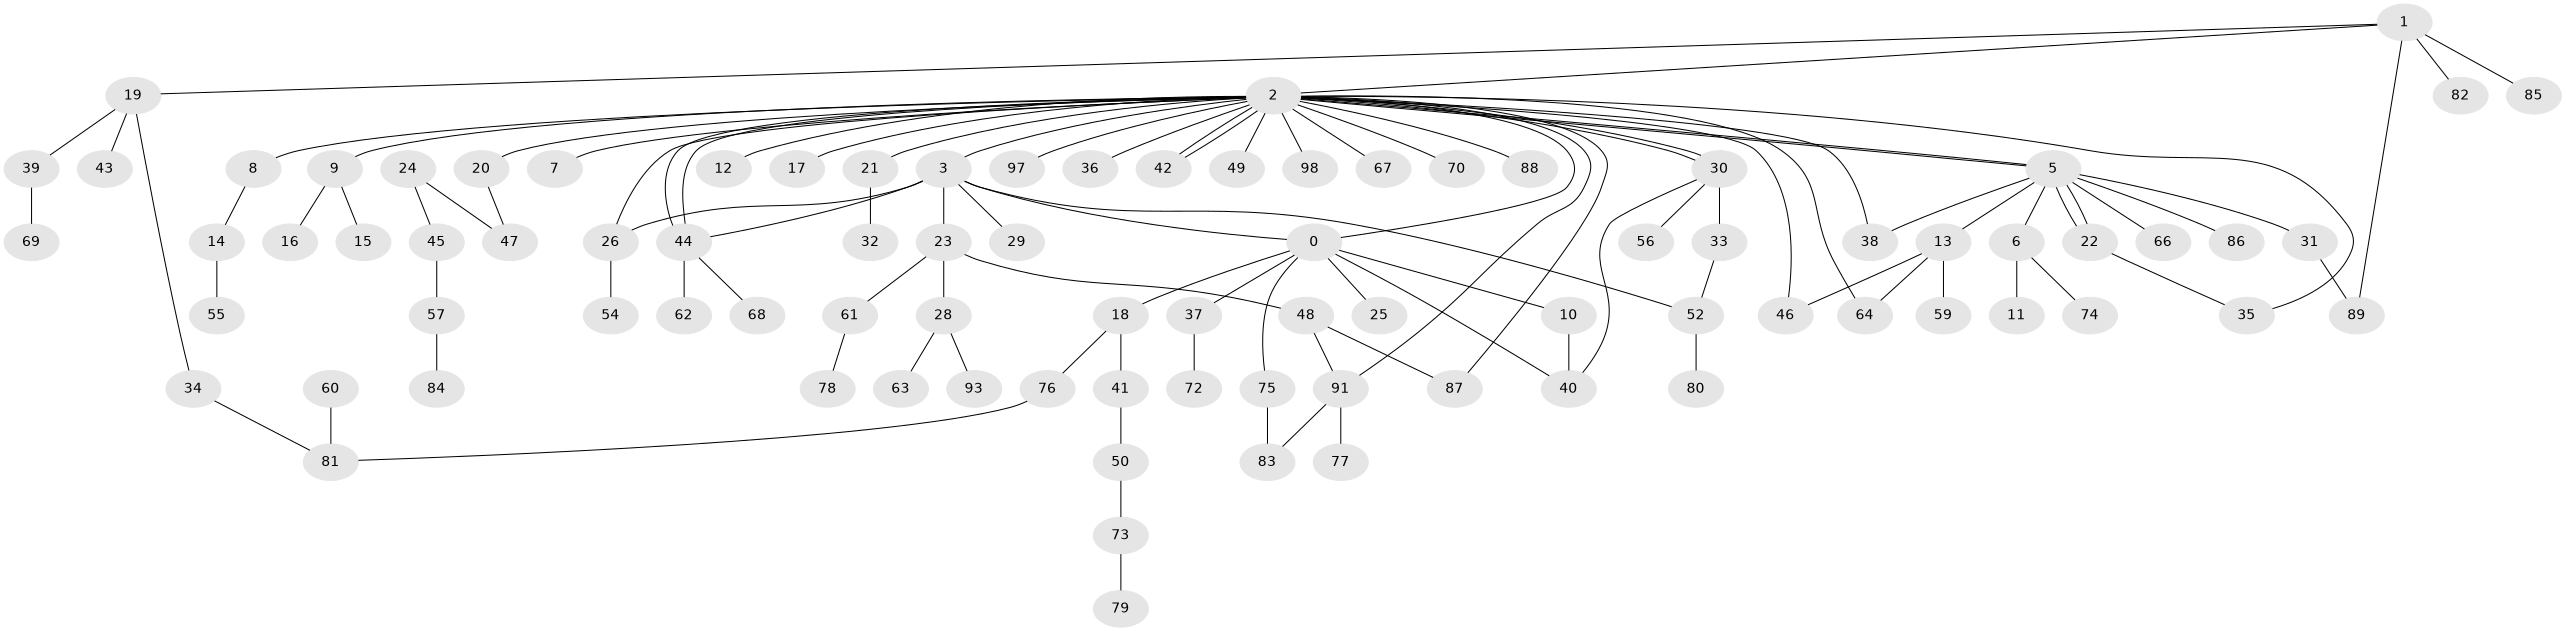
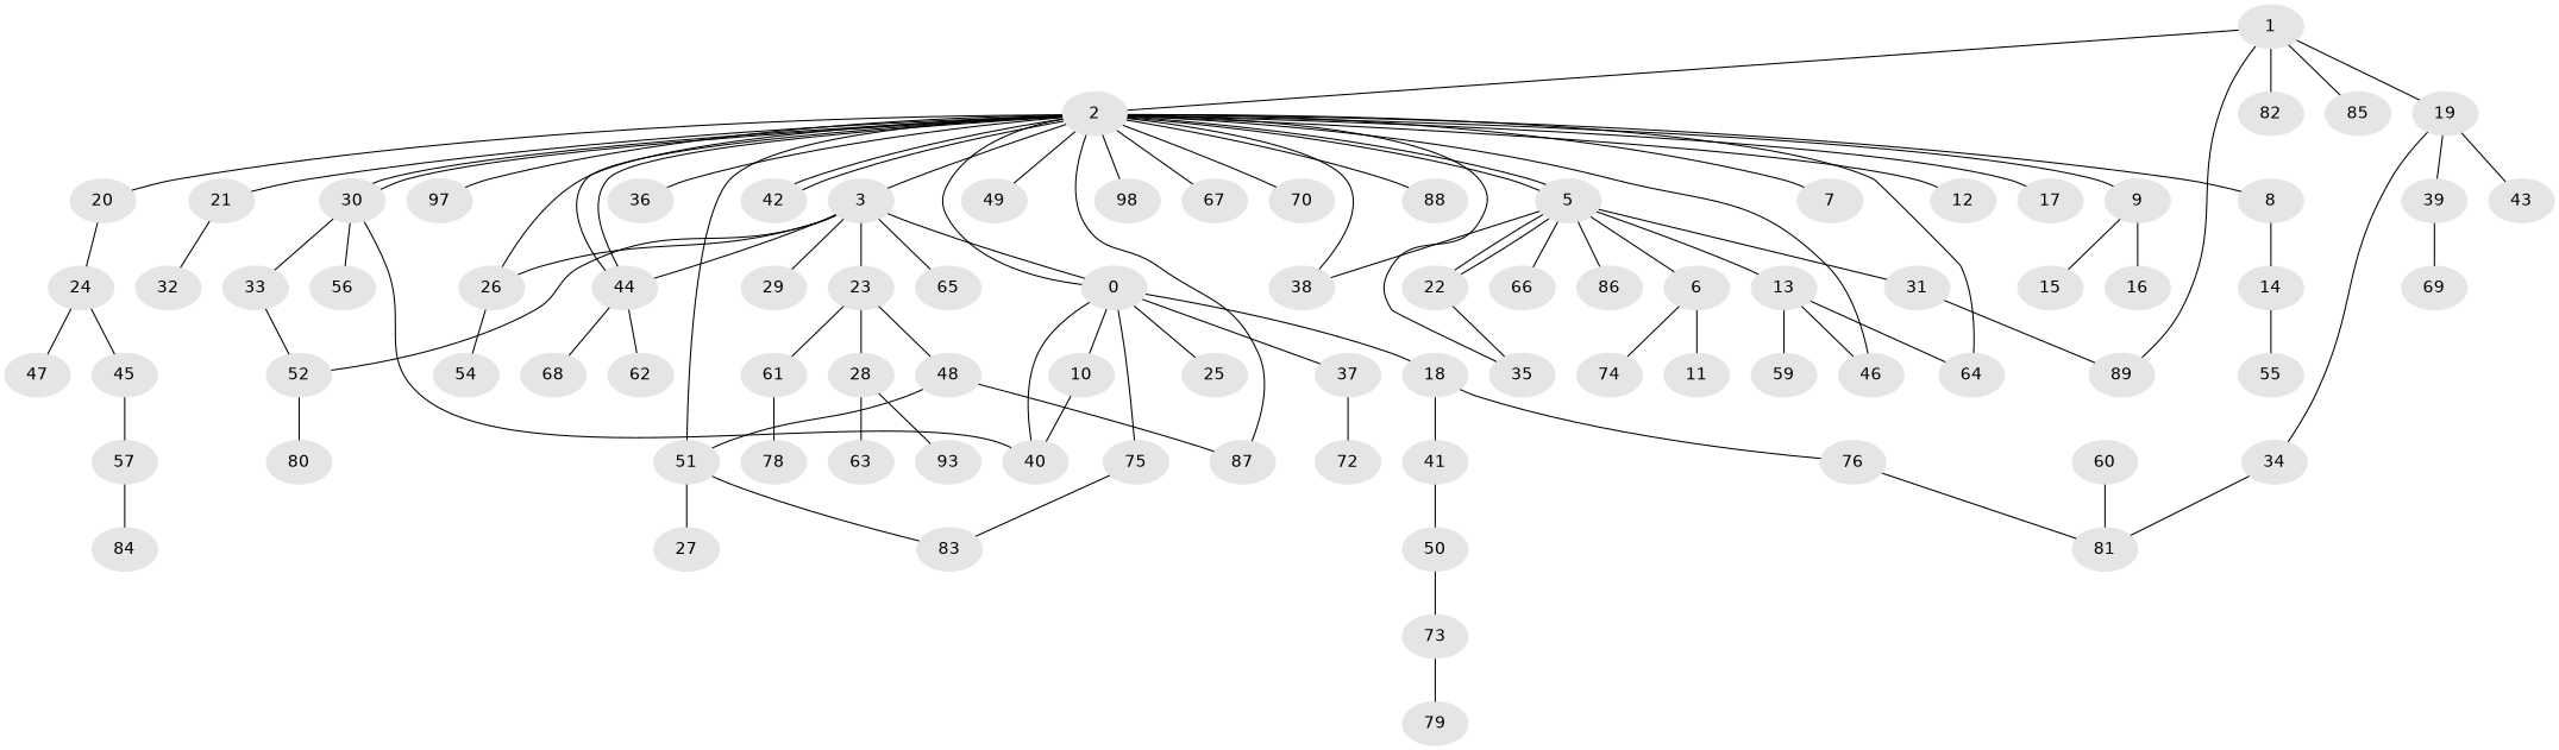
  graph {
    fontname="DejaVu Sans"
    node [color=gray90 fontname="DejaVu Sans" style=filled]
    edge [fontname="DejaVu Sans"]
    1
    2
    19
    82
    85
    89
    3
    n8 [label=0]
    5
    7
    8
    9
    12
    17
    20
    21
    26
    n18 [label=97]
    30
    35
    36
    38
    42
    44
    46
    49
-   51 [label=91]
+   51
    n28 [label=98]
    64
    67
    70
    87
    88
    34
    39
    43
    23
    29
    52
+   65
    10
    18
    25
    37
    40
    75
    6
    13
    22
    31
    66
    86
    14
    15
    16
    24
    32
    54
    33
    56
    62
    68
-   77
+   77 [label=27]
    83
    61
    28
    48
    80
    41
    76
    72
    11
    74
    59
    55
    78
    50
    81
    69
    45
    47
    n82 [label=93]
    63
    57
    60
    73
    84
    79
    1 -- 2
    1 -- 19
    1 -- 82
    1 -- 85
    1 -- 89
    2 -- 3
    2 -- n8
    2 -- 5
    2 -- 5
    2 -- 7
    2 -- 8
    2 -- 9
    2 -- 12
    2 -- 17
    2 -- 20
    2 -- 21
    2 -- 26
    2 -- n18
    2 -- 30
    2 -- 30
    2 -- 35
    2 -- 36
    2 -- 38
    2 -- 42
    2 -- 42
    2 -- 44
    2 -- 44
    2 -- 46
    2 -- 49
    2 -- 51
    2 -- n28
    2 -- 64
    2 -- 67
    2 -- 70
    2 -- 87
    2 -- 88
    19 -- 34
    19 -- 39
    19 -- 43
    3 -- n8
    3 -- 26
    3 -- 44
    3 -- 23
    3 -- 29
    3 -- 52
+   3 -- 65
    n8 -- 10
    n8 -- 18
    n8 -- 25
    n8 -- 37
    n8 -- 40
    n8 -- 75
    5 -- 38
    5 -- 6
    5 -- 13
    5 -- 22
    5 -- 22
    5 -- 31
    5 -- 66
    5 -- 86
    8 -- 14
    9 -- 15
    9 -- 16
-   20 -- 47
+   20 -- 24
    21 -- 32
    26 -- 54
    30 -- 40
    30 -- 33
    30 -- 56
    44 -- 62
    44 -- 68
    51 -- 77
    51 -- 83
    34 -- 81
    39 -- 69
    23 -- 61
    23 -- 28
    23 -- 48
    52 -- 80
    10 -- 40
    18 -- 41
    18 -- 76
    37 -- 72
    75 -- 83
    6 -- 11
    6 -- 74
    13 -- 46
    13 -- 64
    13 -- 59
    22 -- 35
    31 -- 89
    14 -- 55
    24 -- 45
    24 -- 47
    33 -- 52
    61 -- 78
    28 -- n82
    28 -- 63
    48 -- 51
    48 -- 87
    41 -- 50
    76 -- 81
    50 -- 73
    45 -- 57
    57 -- 84
    60 -- 81
    73 -- 79
  }
